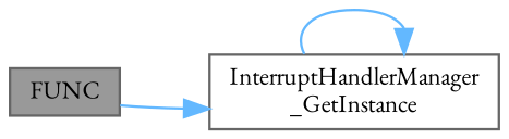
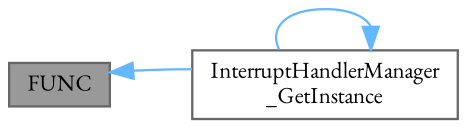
  digraph {
    rankdir=LR
    fontname="EB Garamond"
    node [fontname="EB Garamond" fontsize=10 shape=box style=filled]
    edge [color=steelblue1 fontname="EB Garamond" fontsize=10 labelfontname=Helvetica labelfontsize=10 style=solid]
    n1 [color=gray40 fillcolor=grey60 fontcolor=black height=0.2 label=FUNC width=0.4]
    n2 [color=grey40 fillcolor=white height=0.2 label="InterruptHandlerManager\l_GetInstance" width=0.4]
-   n1 -> n2
+   n2 -> n1
    n2 -> n2
  }
